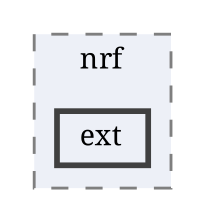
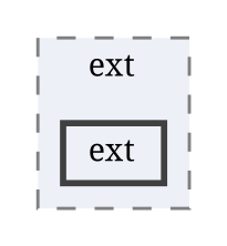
  digraph {
    compound=true
    fontname="Noto Serif"
    n1 [color=grey25 fillcolor="#edf0f7" fontname="Noto Serif" fontsize=10 height=0.2 label=ext shape=box style="filled,bold" width=0.4]
    subgraph cluster_1 {
      bgcolor="#edf0f7"
      fontsize=10
-     label=nrf
+     label=ext
      pencolor=grey50
      style="filled,dashed"
      n1
    }
  }
